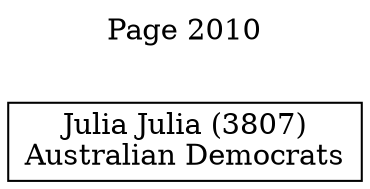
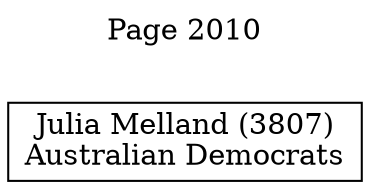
  digraph {
    label="Page 2010"
    labelloc=t
    mclimit=10
    fontname="DejaVu Serif"
-   n1 [label="Julia Julia (3807)\nAustralian Democrats" shape=box fontname="DejaVu Serif"]
+   n1 [label="Julia Melland (3807)\nAustralian Democrats" shape=box fontname="DejaVu Serif"]
  }
